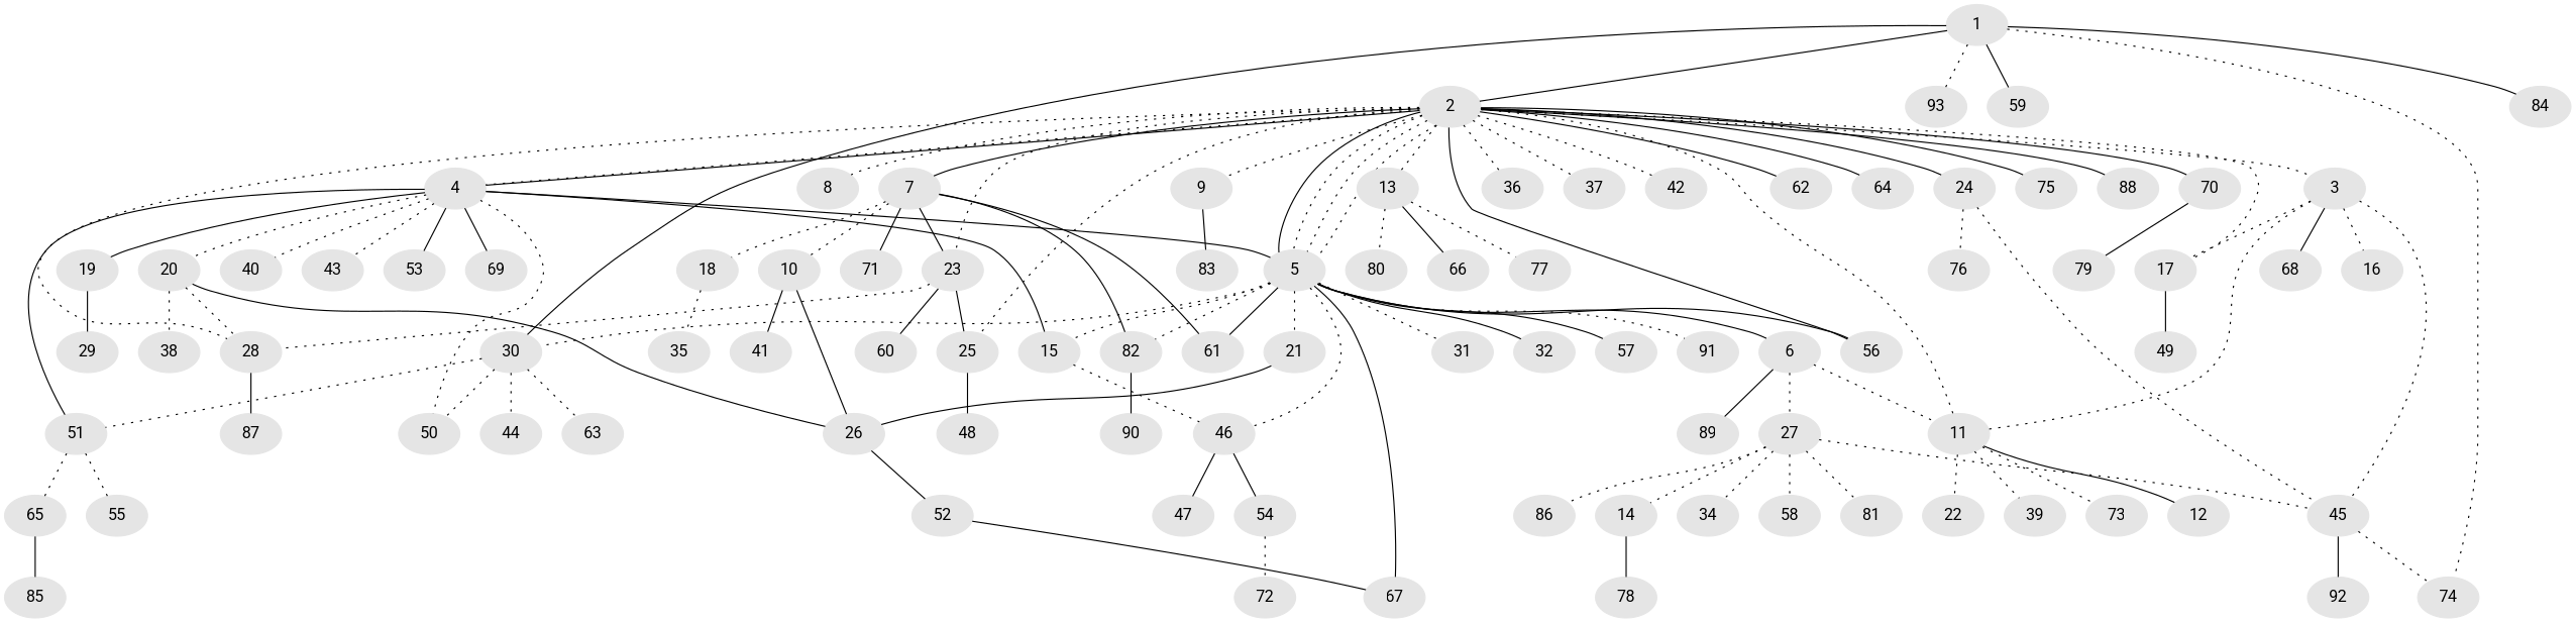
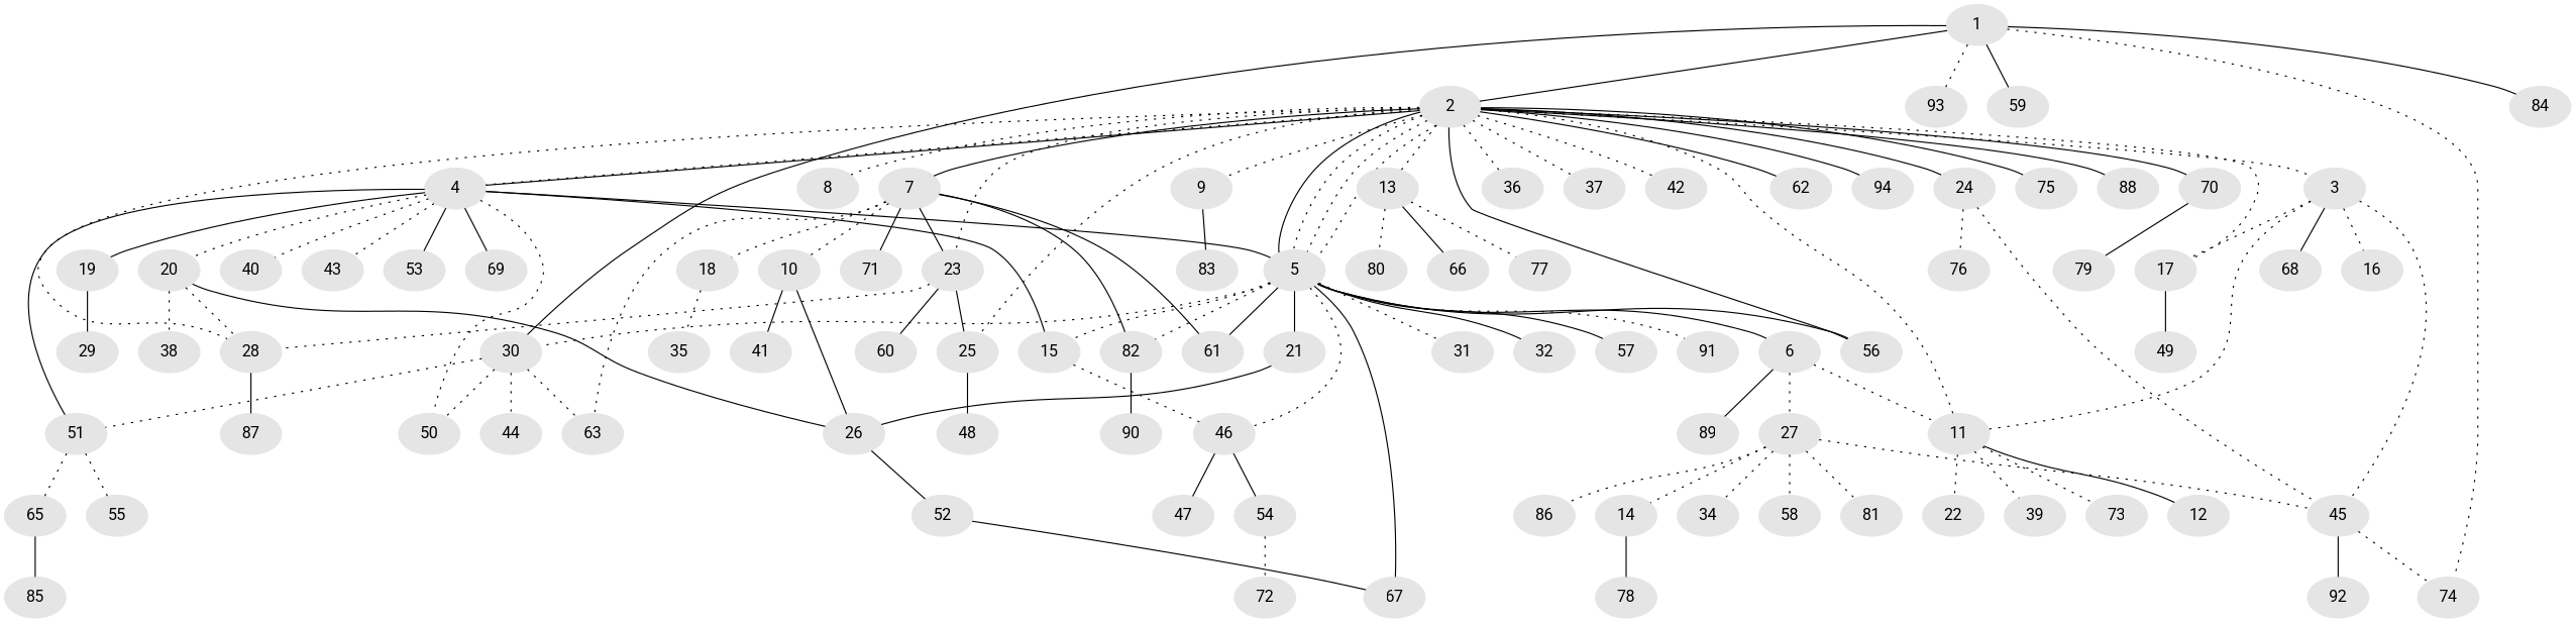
  graph {
    fontname=Roboto
    node [color=gray90 fontname=Roboto style=filled]
    edge [fontname=Roboto style=dotted]
    1
    2
    30
    n4 [label=93]
    59
    74
    84
    3
    4
    5
    7
    8
    9
    11
    13
    17
    23
    24
    25
    28
    36
    37
    42
    56
    62
-   64
+   64 [label=94]
    70
    75
    88
    50
    51
    63
    44
    16
    45
    68
    15
    19
    20
    40
    43
    53
    69
    6
    21
    31
    32
    46
    57
    61
    67
    82
    91
    10
    18
    71
    83
    12
    22
    39
    73
    66
    77
    80
    49
    60
    76
    48
    87
    79
    92
    29
    26
    38
    55
    65
    27
    89
    47
    54
    90
    14
    78
    34
    58
    81
    86
    41
    35
    52
    72
    85
    1 -- 2 [style=solid]
    1 -- 30 [style=solid]
    1 -- n4
    1 -- 59 [style=solid]
    1 -- 74
    1 -- 84 [style=solid]
    2 -- 3
    2 -- 4
    2 -- 4 [style=solid]
    2 -- 5 [style=solid]
    2 -- 5
    2 -- 5
    2 -- 5
    2 -- 7 [style=solid]
    2 -- 8
    2 -- 9
    2 -- 11
    2 -- 13
    2 -- 17
    2 -- 23
    2 -- 24 [style=solid]
    2 -- 25
    2 -- 28
    2 -- 36
    2 -- 37
    2 -- 42
    2 -- 56 [style=solid]
    2 -- 62 [style=solid]
    2 -- 64 [style=solid]
    2 -- 70 [style=solid]
    2 -- 75 [style=solid]
    2 -- 88 [style=solid]
    30 -- 50
    30 -- 51
    30 -- 63
    30 -- 44
    3 -- 11
    3 -- 17
    3 -- 16
    3 -- 45
    3 -- 68 [style=solid]
    4 -- 5 [style=solid]
    4 -- 50
    4 -- 51 [style=solid]
    4 -- 15 [style=solid]
    4 -- 19 [style=solid]
    4 -- 20
    4 -- 40
    4 -- 43
    4 -- 53 [style=solid]
    4 -- 69 [style=solid]
    5 -- 30
    5 -- 56 [style=solid]
    5 -- 15
    5 -- 6 [style=solid]
-   5 -- 21
+   5 -- 21 [style=solid]
    5 -- 31
    5 -- 32 [style=solid]
    5 -- 46
    5 -- 57 [style=solid]
    5 -- 61 [style=solid]
    5 -- 67 [style=solid]
    5 -- 82
    5 -- 91
    7 -- 23 [style=solid]
+   7 -- 63
    7 -- 61 [style=solid]
    7 -- 82 [style=solid]
    7 -- 10
    7 -- 18
    7 -- 71 [style=solid]
    9 -- 83 [style=solid]
    11 -- 12 [style=solid]
    11 -- 22
    11 -- 39
    11 -- 73
    13 -- 66 [style=solid]
    13 -- 77
    13 -- 80
    17 -- 49 [style=solid]
    23 -- 25 [style=solid]
    23 -- 28
    23 -- 60 [style=solid]
    24 -- 45
    24 -- 76
    25 -- 48 [style=solid]
    28 -- 87 [style=solid]
    70 -- 79 [style=solid]
    51 -- 55
    51 -- 65
    45 -- 74
    45 -- 92 [style=solid]
    15 -- 46
    19 -- 29 [style=solid]
    20 -- 28
    20 -- 26 [style=solid]
    20 -- 38
    6 -- 11
    6 -- 27
    6 -- 89 [style=solid]
    21 -- 26 [style=solid]
    46 -- 47 [style=solid]
    46 -- 54 [style=solid]
    82 -- 90 [style=solid]
    10 -- 26 [style=solid]
    10 -- 41 [style=solid]
    18 -- 35
    26 -- 52 [style=solid]
    65 -- 85 [style=solid]
    27 -- 45
    27 -- 14
    27 -- 34
    27 -- 58
    27 -- 81
    27 -- 86
    54 -- 72
    14 -- 78 [style=solid]
    52 -- 67 [style=solid]
  }
